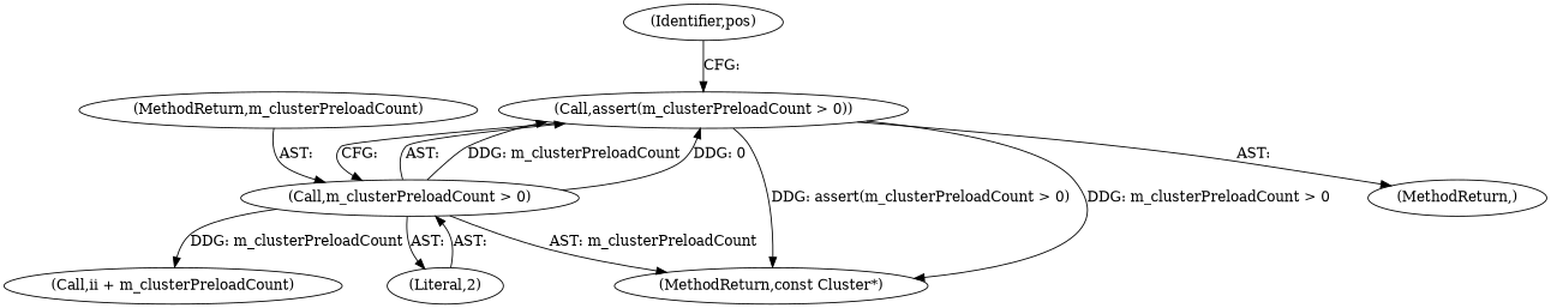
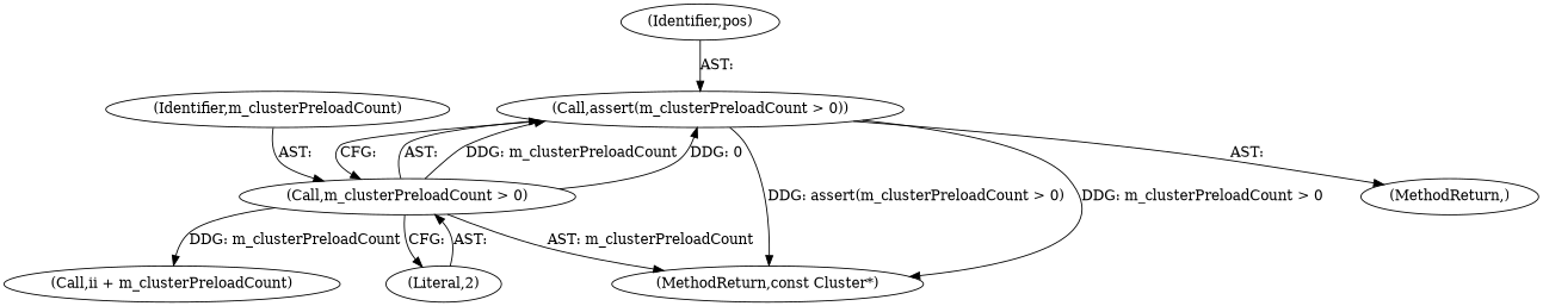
  digraph {
    n1 [label="(Call,assert(m_clusterPreloadCount > 0))"]
    n2 [label="(Call,m_clusterPreloadCount > 0)"]
    n3 [label="(MethodReturn,const Cluster*)"]
    n4 [label="(MethodReturn,)"]
    n5 [label="(Call,ii + m_clusterPreloadCount)"]
    n6 [label="(Literal,2)"]
    n7 [label="(Identifier,pos)"]
-   n8 [label="(MethodReturn,m_clusterPreloadCount)"]
+   n8 [label="(Identifier,m_clusterPreloadCount)"]
    n1 -> n2 [label="CFG: "]
    n1 -> n3 [label="DDG: assert(m_clusterPreloadCount > 0)"]
    n1 -> n3 [label="DDG: m_clusterPreloadCount > 0"]
    n1 -> n4 [label="AST: "]
    n2 -> n1 [label="AST: "]
    n2 -> n1 [label="DDG: m_clusterPreloadCount"]
    n2 -> n1 [label="DDG: 0"]
    n2 -> n3 [label="AST: m_clusterPreloadCount"]
    n2 -> n5 [label="DDG: m_clusterPreloadCount"]
-   n2 -> n6 [label="AST: "]
+   n2 -> n6 [label="CFG: "]
    n6 -> n2 [label="AST: "]
-   n7 -> n1 [label="CFG: "]
+   n7 -> n1 [label="AST: "]
    n8 -> n2 [label="AST: "]
  }
